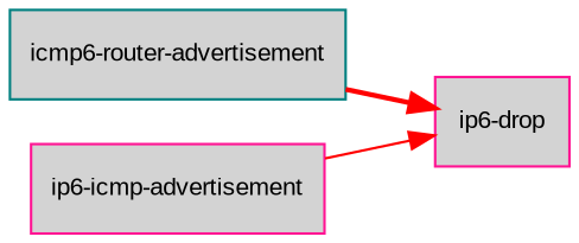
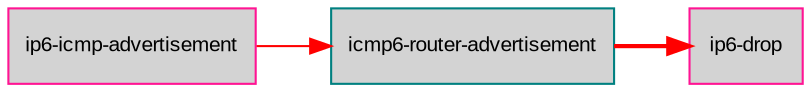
  digraph {
    fontname="Liberation Sans"
    rankdir=LR
    node [color=deeppink fillcolor=lightgray fontcolor=black fontname="Liberation Sans" fontsize=10 shape=box style=filled]
    edge [color=red fontname="Liberation Sans" fontsize=8]
    "icmp6-router-advertisement" [color=teal]
    "ip6-drop"
    n3 [label="ip6-icmp-advertisement"]
    "icmp6-router-advertisement" -> "ip6-drop" [style=bold]
-   n3 -> "ip6-drop" [style=solid]
+   n3 -> "icmp6-router-advertisement" [style=solid]
  }
